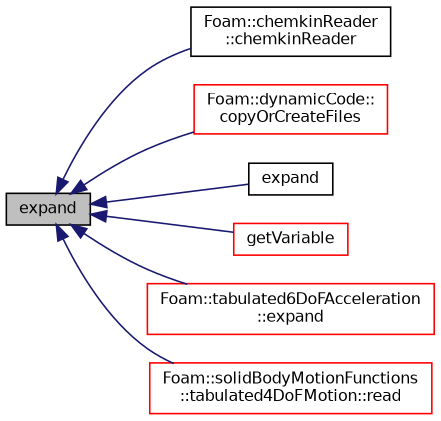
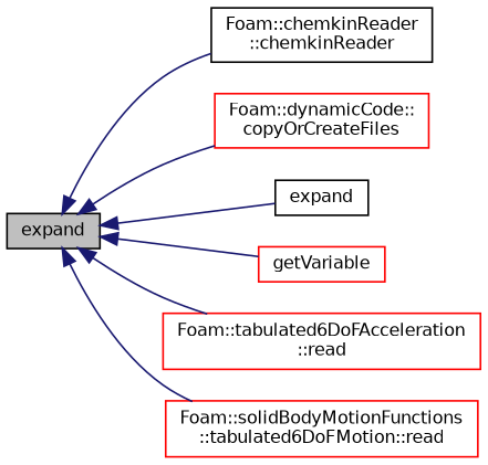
  digraph {
    rankdir=LR
    node [color=red fontname=Helvetica fontsize=10 shape=record]
    edge [color=midnightblue dir=back fontname=Helvetica fontsize=10 labelfontname=Helvetica labelfontsize=10 style=solid]
    n1 [color=black fillcolor=grey75 fontcolor=black height=0.2 label=expand style=filled width=0.4]
    n2 [color=black height=0.2 label="Foam::chemkinReader\l::chemkinReader" width=0.4]
    n3 [height=0.2 label="Foam::dynamicCode::\lcopyOrCreateFiles" width=0.4]
    n4 [color=black height=0.2 label=expand width=0.4]
    n5 [height=0.2 label=getVariable width=0.4]
-   n6 [height=0.2 label="Foam::tabulated6DoFAcceleration\l::expand" width=0.4]
-   n7 [height=0.2 label="Foam::solidBodyMotionFunctions\l::tabulated4DoFMotion::read" width=0.4]
+   n6 [height=0.2 label="Foam::tabulated6DoFAcceleration\l::read" width=0.4]
+   n7 [height=0.2 label="Foam::solidBodyMotionFunctions\l::tabulated6DoFMotion::read" width=0.4]
    n1 -> n2
    n1 -> n3
    n1 -> n4
    n1 -> n5
    n1 -> n6
    n1 -> n7
  }
